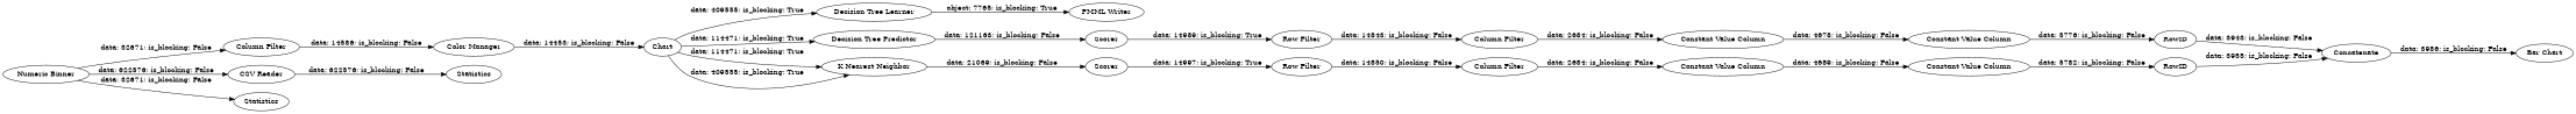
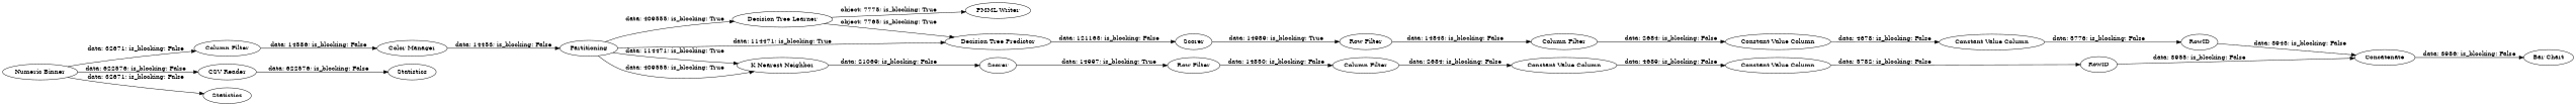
  digraph {
    rankdir=LR
    n1 [label="Decision Tree Learner"]
    n2 [label="Decision Tree Predictor"]
    n3 [label="PMML Writer"]
    n4 [label=Scorer]
    n5 [label="Constant Value Column"]
    n6 [label=RowID]
    n7 [label=Concatenate]
    n8 [label="Bar Chart"]
    n9 [label="Column Filter"]
    n10 [label="Constant Value Column"]
    n11 [label="Constant Value Column"]
    n12 [label=RowID]
    n13 [label="Column Filter"]
    n14 [label="Constant Value Column"]
    n15 [label="Column Filter"]
    n16 [label="Color Manager"]
-   n17 [label=Chart]
+   n17 [label=Partitioning]
    n18 [label="K Nearest Neighbor"]
    n19 [label="CSV Reader"]
    n20 [label=Statistics]
    n21 [label="Numeric Binner"]
    n22 [label=Statistics]
    n23 [label="Row Filter"]
    n24 [label="Row Filter"]
    n25 [label=Scorer]
-   n1 -> n3 [label="object: 7765; is_blocking: True"]
+   n1 -> n2 [label="object: 7765; is_blocking: True"]
+   n1 -> n3 [label="object: 7775; is_blocking: True"]
    n2 -> n4 [label="data: 121163; is_blocking: False"]
    n4 -> n24 [label="data: 14989; is_blocking: True"]
    n5 -> n6 [label="data: 5782; is_blocking: False"]
    n6 -> n7 [label="data: 3955; is_blocking: False"]
    n7 -> n8 [label="data: 3986; is_blocking: False"]
    n9 -> n10 [label="data: 2684; is_blocking: False"]
    n10 -> n5 [label="data: 4689; is_blocking: False"]
    n11 -> n12 [label="data: 5776; is_blocking: False"]
    n12 -> n7 [label="data: 3943; is_blocking: False"]
    n13 -> n14 [label="data: 2684; is_blocking: False"]
    n14 -> n11 [label="data: 4678; is_blocking: False"]
    n15 -> n16 [label="data: 14586; is_blocking: False"]
    n16 -> n17 [label="data: 14453; is_blocking: False"]
    n17 -> n1 [label="data: 409555; is_blocking: True"]
    n17 -> n2 [label="data: 114471; is_blocking: True"]
    n17 -> n18 [label="data: 114471; is_blocking: True"]
    n17 -> n18 [label="data: 409555; is_blocking: True"]
    n18 -> n25 [label="data: 21069; is_blocking: False"]
    n19 -> n20 [label="data: 622576; is_blocking: False"]
    n21 -> n15 [label="data: 32671; is_blocking: False"]
    n21 -> n19 [label="data: 622576; is_blocking: False"]
    n21 -> n22 [label="data: 32671; is_blocking: False"]
    n23 -> n9 [label="data: 14850; is_blocking: False"]
    n24 -> n13 [label="data: 14843; is_blocking: False"]
    n25 -> n23 [label="data: 14997; is_blocking: True"]
  }
